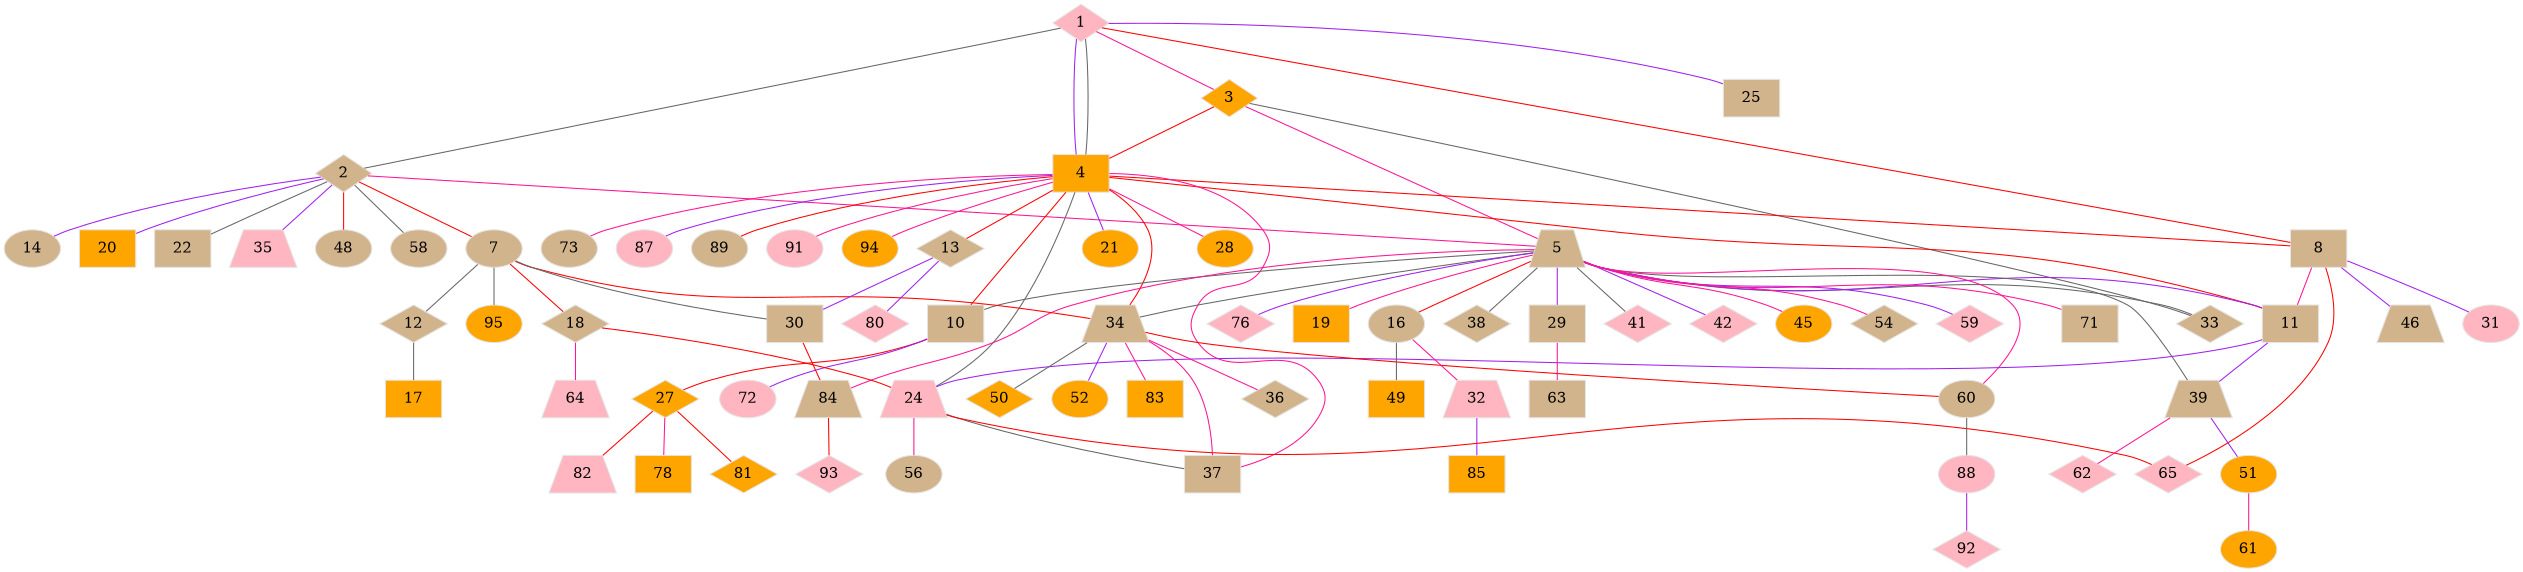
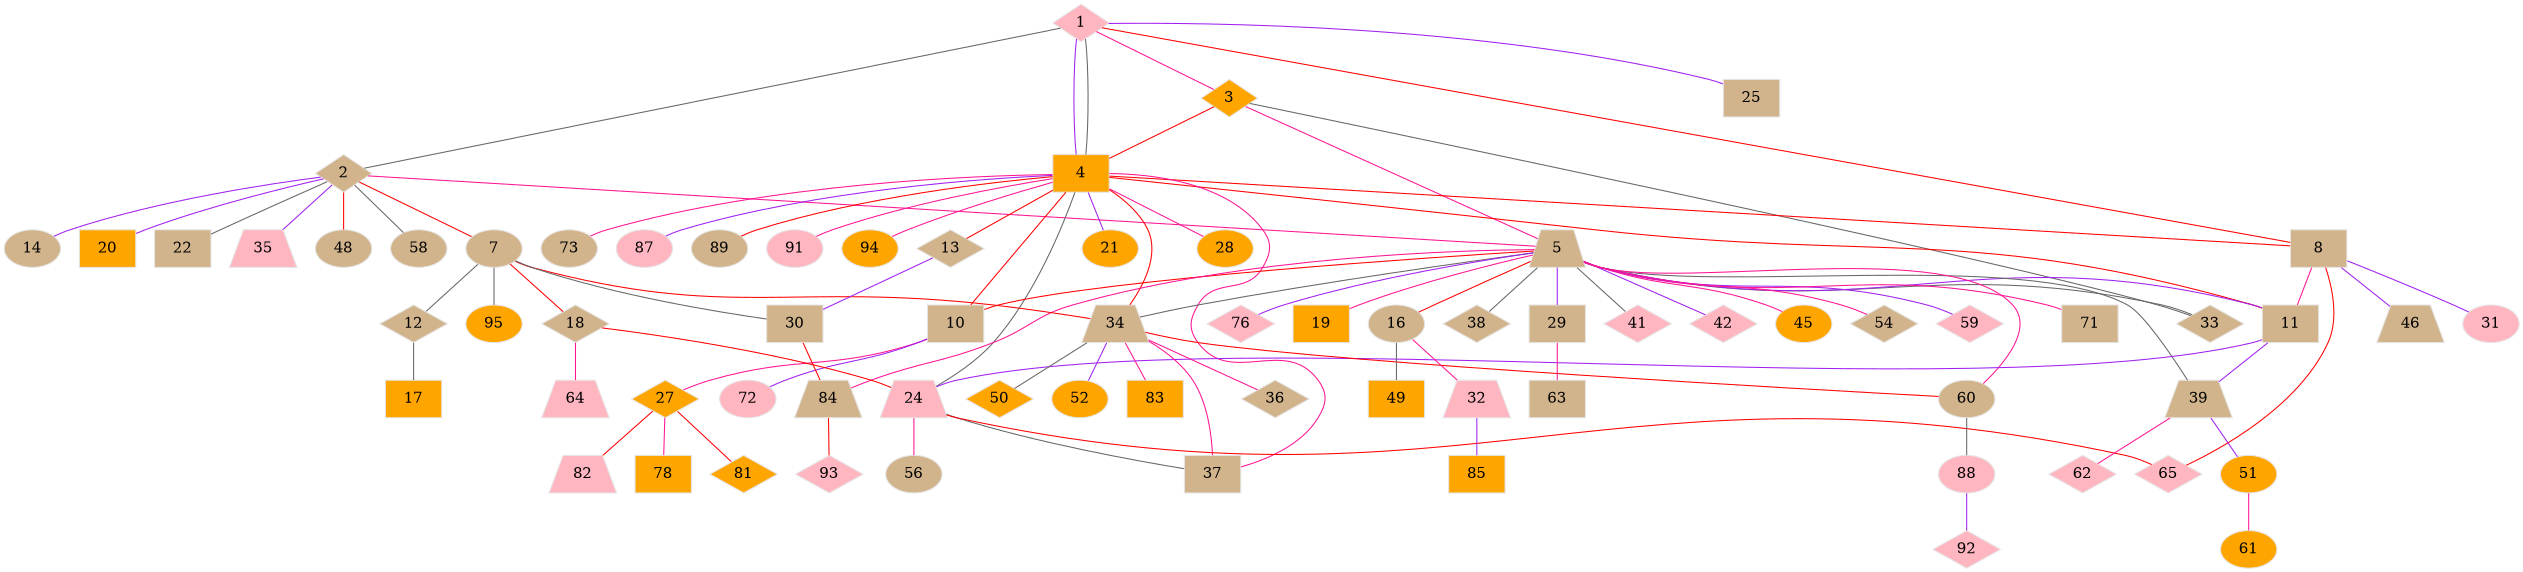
  graph {
    node [color=gray90 fillcolor=tan shape=diamond style=filled]
    edge [color=deeppink]
    1 [fillcolor=lightpink super="+47"]
    2 [super="+74"]
    3 [fillcolor=orange super="+70"]
    4 [fillcolor=orange shape=box super="+6"]
    8 [shape=box super="+23"]
    25 [shape=box]
    5 [shape=trapezium super="+9"]
    7 [shape=ellipse super="+26"]
    14 [shape=ellipse super="+67"]
    20 [fillcolor=orange shape=box]
    22 [shape=box]
    35 [fillcolor=lightpink shape=trapezium]
    48 [shape=ellipse]
    58 [shape=ellipse]
    33 [super="+44"]
    10 [shape=box super="+66"]
    11 [shape=box super="+75"]
    13 [super="+77"]
    21 [fillcolor=orange shape=ellipse]
    24 [fillcolor=lightpink shape=trapezium super="+69"]
    28 [fillcolor=orange shape=ellipse]
    34 [shape=trapezium super="+90"]
    37 [shape=box super="+40"]
    73 [shape=ellipse]
    87 [fillcolor=lightpink shape=ellipse]
    89 [shape=ellipse]
    91 [fillcolor=lightpink shape=ellipse]
    94 [fillcolor=orange shape=ellipse]
    31 [fillcolor=lightpink shape=ellipse]
    46 [shape=trapezium]
    65 [fillcolor=lightpink]
    16 [shape=ellipse]
    19 [fillcolor=orange shape=box]
    29 [shape=box]
    38
    39 [shape=trapezium super="+57"]
    41 [fillcolor=lightpink]
    42 [fillcolor=lightpink]
    45 [fillcolor=orange shape=ellipse]
    54
    59 [fillcolor=lightpink]
    60 [shape=ellipse]
    71 [shape=box]
    76 [fillcolor=lightpink]
    84 [shape=trapezium]
    12 [super="+15"]
    18 [super="+86"]
    30 [shape=box super="+43"]
    95 [fillcolor=orange shape=ellipse]
    27 [fillcolor=orange super="+53"]
    72 [fillcolor=lightpink shape=ellipse]
-   80 [fillcolor=lightpink]
    56 [shape=ellipse]
    36
    50 [fillcolor=orange]
    52 [fillcolor=orange shape=ellipse]
    83 [fillcolor=orange shape=box]
    32 [fillcolor=lightpink shape=trapezium]
    49 [fillcolor=orange shape=box super="+68"]
    63 [shape=box]
    51 [fillcolor=orange shape=ellipse super="+55"]
    62 [fillcolor=lightpink]
    88 [fillcolor=lightpink shape=ellipse]
    93 [fillcolor=lightpink]
    17 [fillcolor=orange shape=box]
    64 [fillcolor=lightpink shape=trapezium]
    78 [fillcolor=orange shape=box super="+79"]
    81 [fillcolor=orange]
    82 [fillcolor=lightpink shape=trapezium]
    85 [fillcolor=orange shape=box]
    61 [fillcolor=orange shape=ellipse]
    92 [fillcolor=lightpink]
    1 -- 2 [color=gray40]
    1 -- 3
    1 -- 4 [color=purple weight=2]
    1 -- 4 [color=gray40]
    1 -- 8 [color=red]
    1 -- 25 [color=purple]
    2 -- 5
    2 -- 7 [color=red]
    2 -- 14 [color=purple]
    2 -- 20 [color=purple]
    2 -- 22 [color=gray40]
    2 -- 35 [color=purple]
    2 -- 48 [color=red]
    2 -- 58 [color=gray40]
    3 -- 4 [color=red]
    3 -- 5
    3 -- 33 [color=gray40]
    4 -- 8 [color=red]
    4 -- 10 [color=red]
    4 -- 11 [color=red]
    4 -- 13 [color=red]
    4 -- 21 [color=purple]
    4 -- 24 [color=gray40 weight=2]
    4 -- 28
    4 -- 34 [color=red]
    4 -- 37
    4 -- 73
    4 -- 87 [color=purple]
    4 -- 89 [color=red]
    4 -- 91
    4 -- 94
    8 -- 11
    8 -- 31 [color=purple]
    8 -- 46 [color=purple]
    8 -- 65 [color=red]
    5 -- 33 [color=gray40]
-   5 -- 10 [color=gray40]
+   5 -- 10 [color=red]
    5 -- 11 [color=purple]
    5 -- 34 [color=gray40]
    5 -- 16 [color=red]
    5 -- 19
    5 -- 29 [color=purple]
    5 -- 38 [color=gray40]
    5 -- 39 [color=gray40]
    5 -- 41 [color=gray40]
    5 -- 42 [color=purple]
    5 -- 45
    5 -- 54
    5 -- 59 [color=purple]
    5 -- 60
    5 -- 71
    5 -- 76 [color=purple]
    5 -- 84
    7 -- 34 [color=red]
    7 -- 12 [color=gray40]
    7 -- 18 [color=red]
    7 -- 30 [color=gray40]
    7 -- 95 [color=gray40]
-   10 -- 27 [color=red]
+   10 -- 27
    10 -- 72 [color=purple]
    11 -- 24 [color=purple]
    11 -- 39 [color=purple]
    13 -- 30 [color=purple]
-   13 -- 80 [color=purple]
    24 -- 37 [color=gray40]
    24 -- 65 [color=red]
    24 -- 56
    34 -- 37
    34 -- 60 [color=red]
    34 -- 36
    34 -- 50 [color=gray40]
    34 -- 52 [color=purple]
    34 -- 83
    16 -- 32
    16 -- 49 [color=gray40]
    29 -- 63
    39 -- 51 [color=purple]
    39 -- 62
    60 -- 88 [color=gray40]
    84 -- 93 [color=red]
    12 -- 17 [color=gray40]
    18 -- 24 [color=red]
    18 -- 64
    30 -- 84 [color=red]
    27 -- 78
    27 -- 81 [color=red]
    27 -- 82 [color=red]
    32 -- 85 [color=purple]
    51 -- 61
    88 -- 92 [color=purple]
  }
